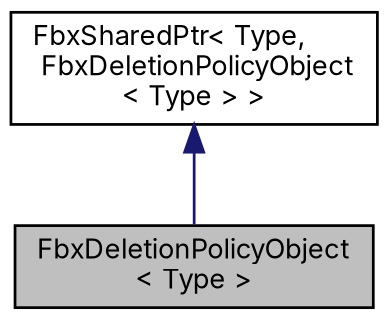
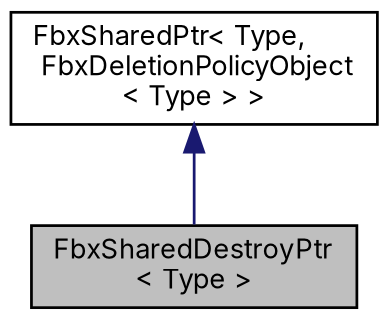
  digraph {
    fontname=Inter
    node [color=black fontname=Inter fontsize=10 shape=record style=filled]
-   n1 [fillcolor=grey75 fontcolor=black height=0.2 label="FbxDeletionPolicyObject\l\< Type \>" width=0.4]
+   n1 [fillcolor=grey75 fontcolor=black height=0.2 label="FbxSharedDestroyPtr\l\< Type \>" width=0.4]
    n2 [fillcolor=white height=0.2 label="FbxSharedPtr\< Type,\l FbxDeletionPolicyObject\l\< Type \> \>" width=0.4]
    n2 -> n1 [color=midnightblue dir=back fontname=Inter fontsize=10 labelfontname=Helvetica labelfontsize=10 style=solid]
  }
